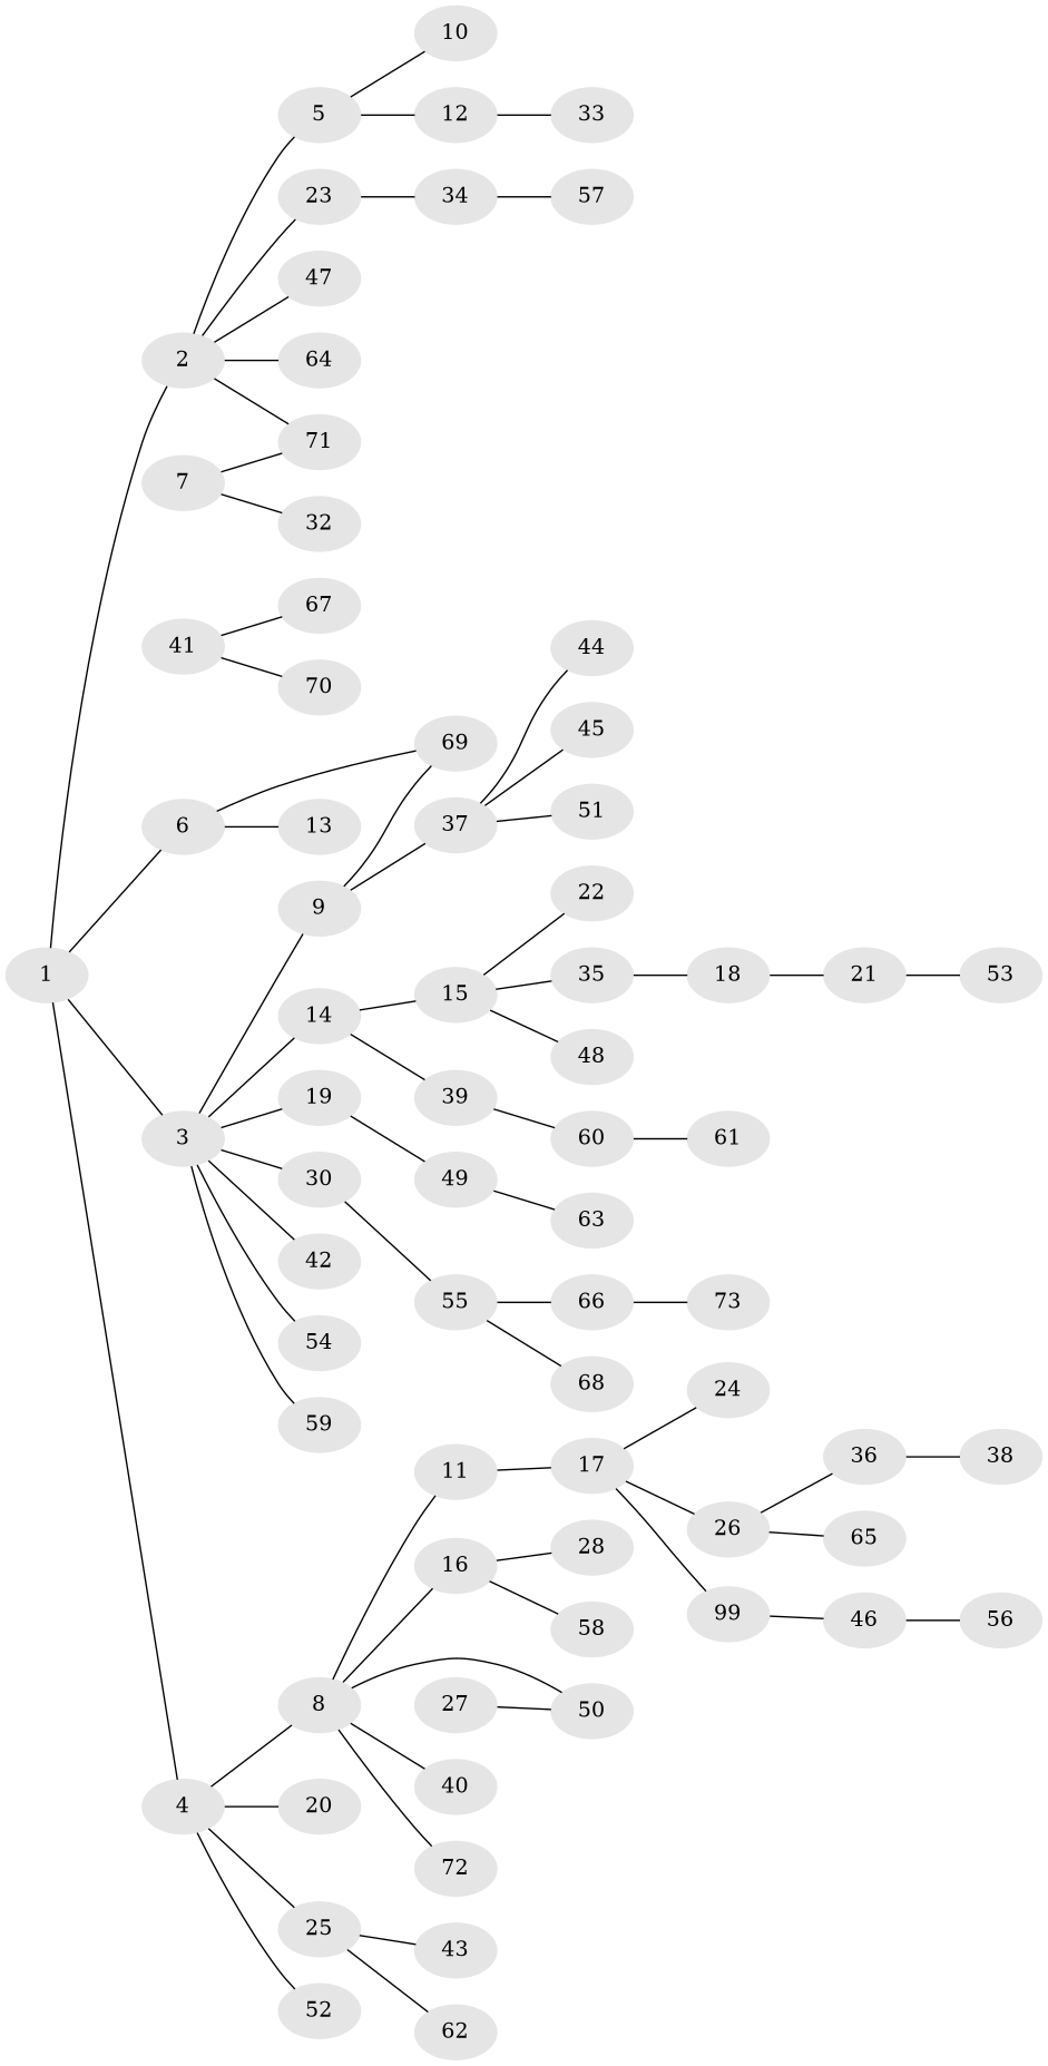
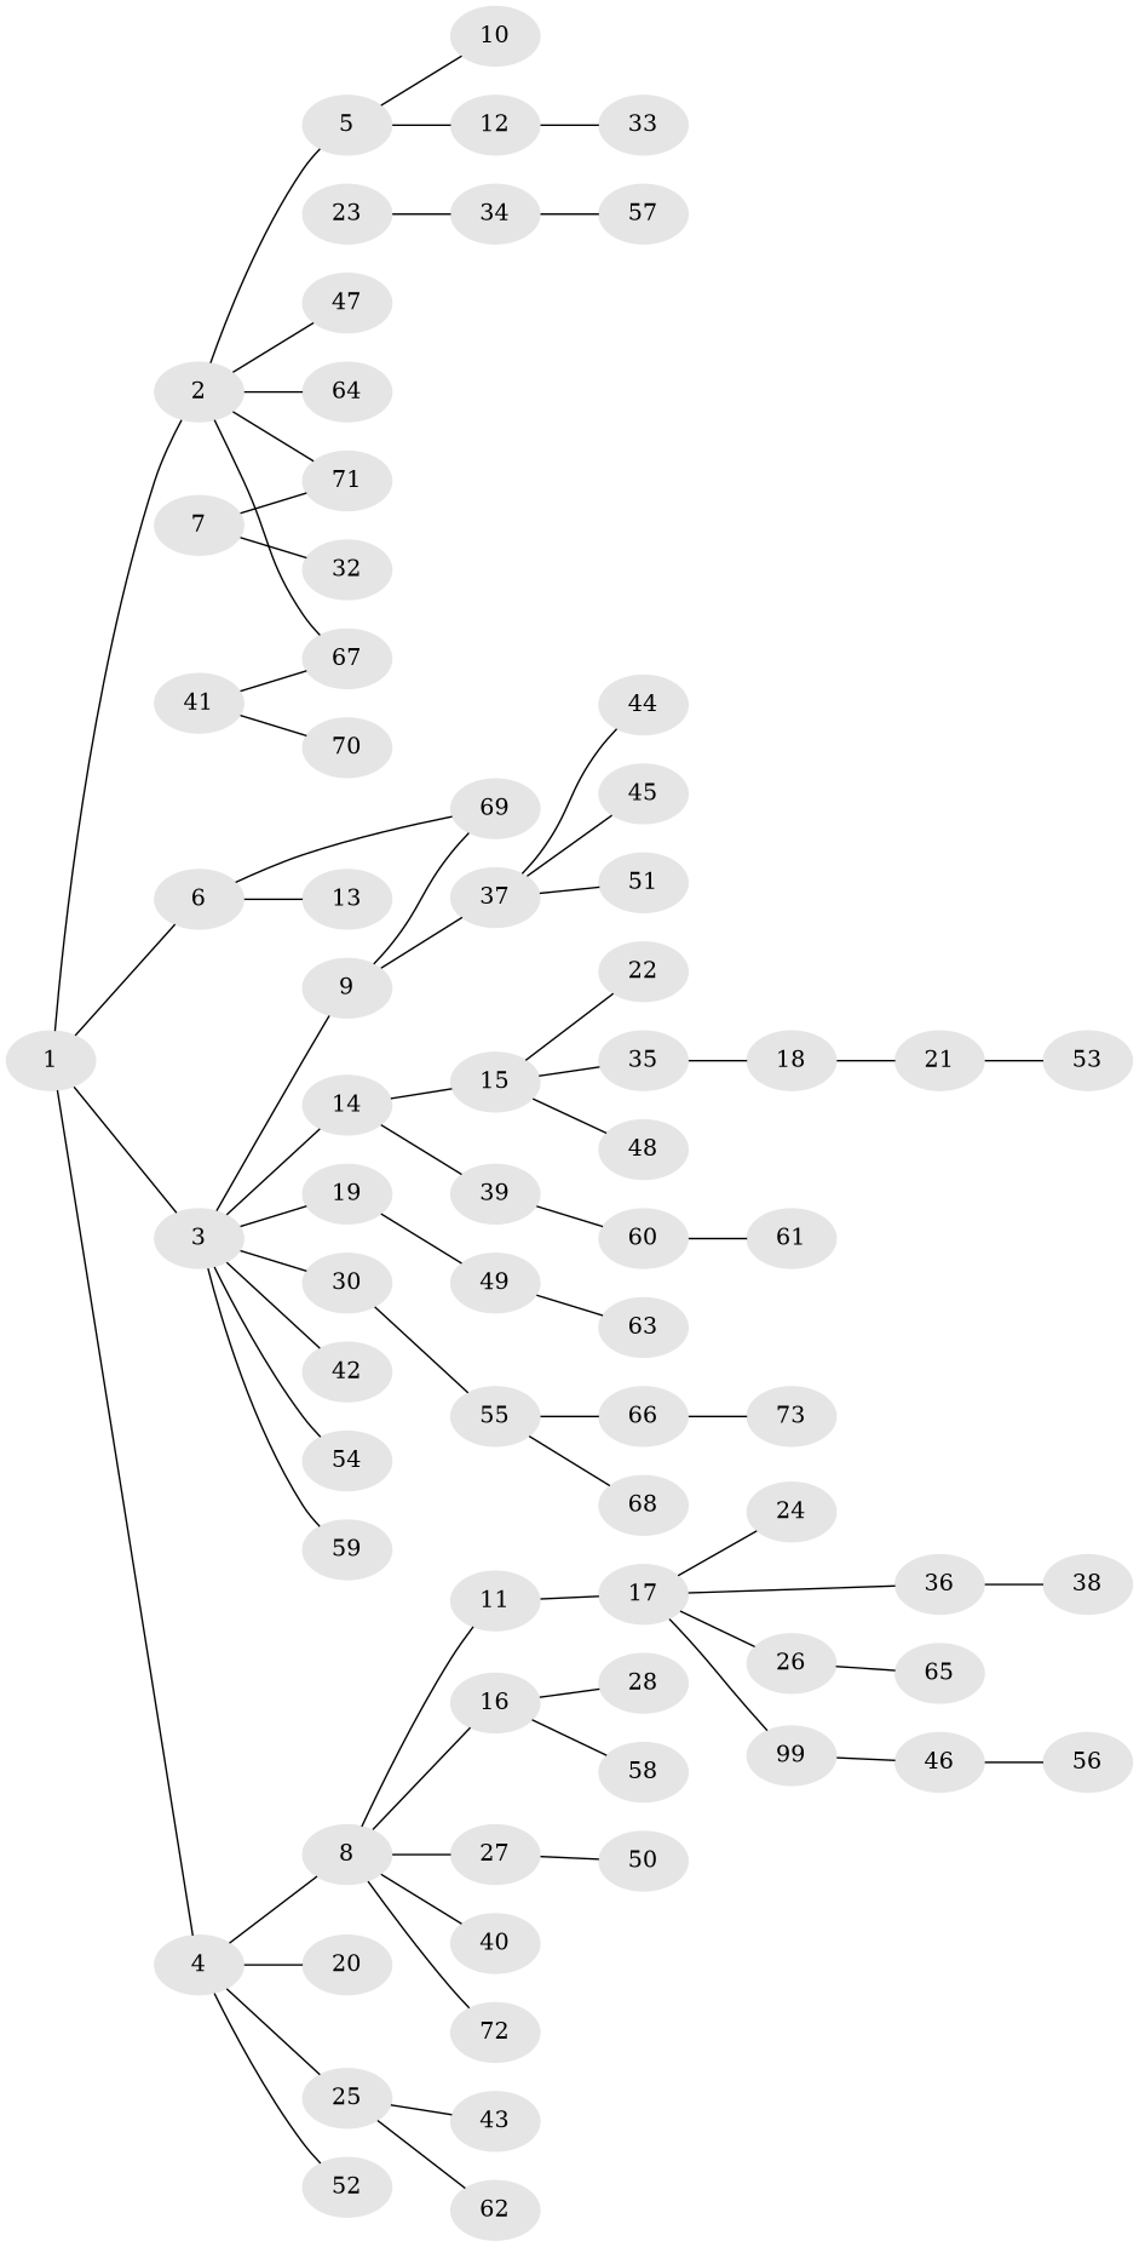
  graph {
    rankdir=LR
    node [color=gray90 style=filled]
    1
    2
    3
    4
    6
    5
    23
    47
    64
    71
    9
    14
    19
    30
    42
    54
    59
    8
    20
    25
    52
    13
    69
    10
    12
    7
    32
    34
    37
    15
    39
    49
    55
    11
    16
    27
    40
    72
    43
    62
    33
    17
    28
    58
    50
    44
    45
    51
    24
    26
    n51 [label=99]
    22
    35
    48
    60
    41
    67
    70
    18
    21
    36
    65
    46
    53
    63
    57
    38
    56
    66
    68
    61
    73
    1 -- 2
    1 -- 3
    1 -- 4
    1 -- 6
    2 -- 5
-   2 -- 23
+   2 -- 67
    2 -- 47
    2 -- 64
    2 -- 71
    3 -- 9
    3 -- 14
    3 -- 19
    3 -- 30
    3 -- 42
    3 -- 54
    3 -- 59
    4 -- 8
    4 -- 20
    4 -- 25
    4 -- 52
    6 -- 13
    6 -- 69
    5 -- 10
    5 -- 12
    23 -- 34
    9 -- 69
    9 -- 37
    14 -- 15
    14 -- 39
    19 -- 49
    30 -- 55
    8 -- 11
    8 -- 16
-   8 -- 50
+   8 -- 27
    8 -- 40
    8 -- 72
    25 -- 43
    25 -- 62
    12 -- 33
    7 -- 71
    7 -- 32
    34 -- 57
    37 -- 44
    37 -- 45
    37 -- 51
    15 -- 22
    15 -- 35
    15 -- 48
    39 -- 60
    49 -- 63
    55 -- 66
    55 -- 68
    11 -- 17
    16 -- 28
    16 -- 58
    27 -- 50
    17 -- 24
    17 -- 26
    17 -- n51
-   26 -- 36
+   17 -- 36
    26 -- 65
    n51 -- 46
    35 -- 18
    60 -- 61
    41 -- 67
    41 -- 70
    18 -- 21
    21 -- 53
    36 -- 38
    46 -- 56
    66 -- 73
  }
